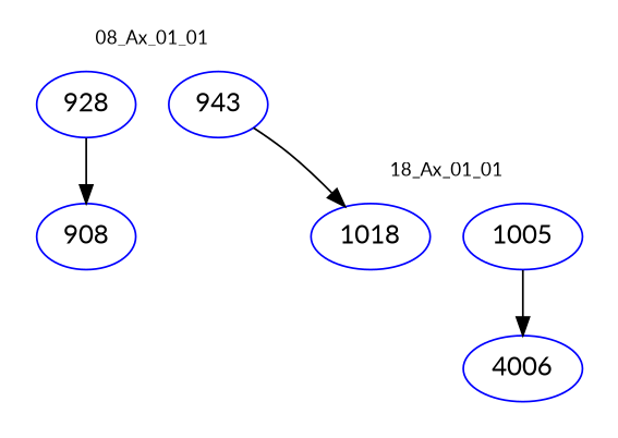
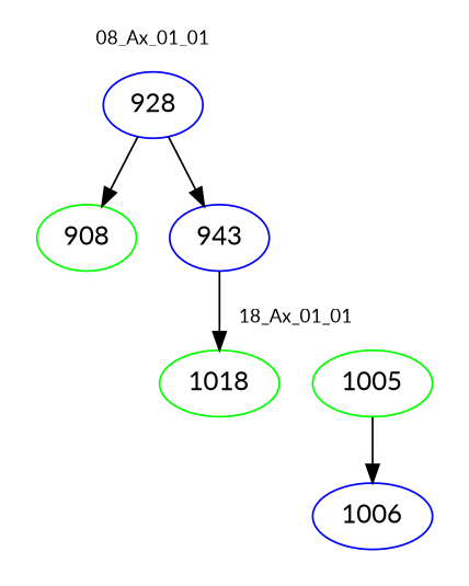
  digraph {
    fontname=Lato
    node [color=blue fontname=Lato]
    edge [color=black fontname=Lato]
    n1 [label=928]
-   n2 [label=908]
+   n2 [color=green label=908]
    n3 [label=943]
-   n4 [label=1005]
-   n5 [label=4006]
-   n6 [label=1018]
+   n4 [color=green label=1005]
+   n5 [label=1006]
+   n6 [color=green label=1018]
    subgraph cluster_1 {
      color=white
      fontsize=10
      label="08_Ax_01_01"
      n1
      n2
      n3
    }
    subgraph cluster_2 {
      color=white
      fontsize=10
      label="18_Ax_01_01"
      n4
      n5
      n6
    }
    n1 -> n2
+   n1 -> n3
    n3 -> n6
    n4 -> n5
  }
